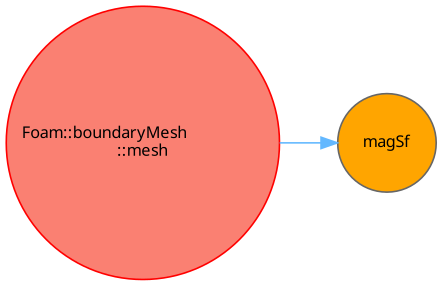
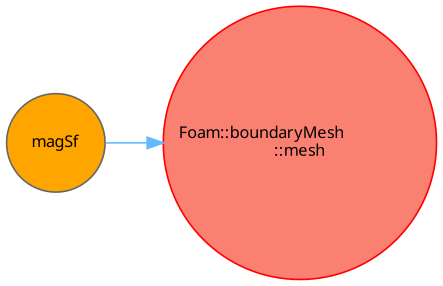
  digraph {
    rankdir=LR
    fontname="Noto Sans"
    node [fontname="Noto Sans" fontsize=10 shape=circle style=filled]
    n1 [color=gray40 fillcolor=orange fontcolor=black height=0.2 label=magSf width=0.4]
    n2 [color=red fillcolor=salmon height=0.2 label="Foam::boundaryMesh\l::mesh" width=0.4]
-   n2 -> n1 [color=steelblue1 fontname="Noto Sans" fontsize=10 labelfontname=Helvetica labelfontsize=10 style=solid]
+   n1 -> n2 [color=steelblue1 fontname="Noto Sans" fontsize=10 labelfontname=Helvetica labelfontsize=10 style=solid]
  }
